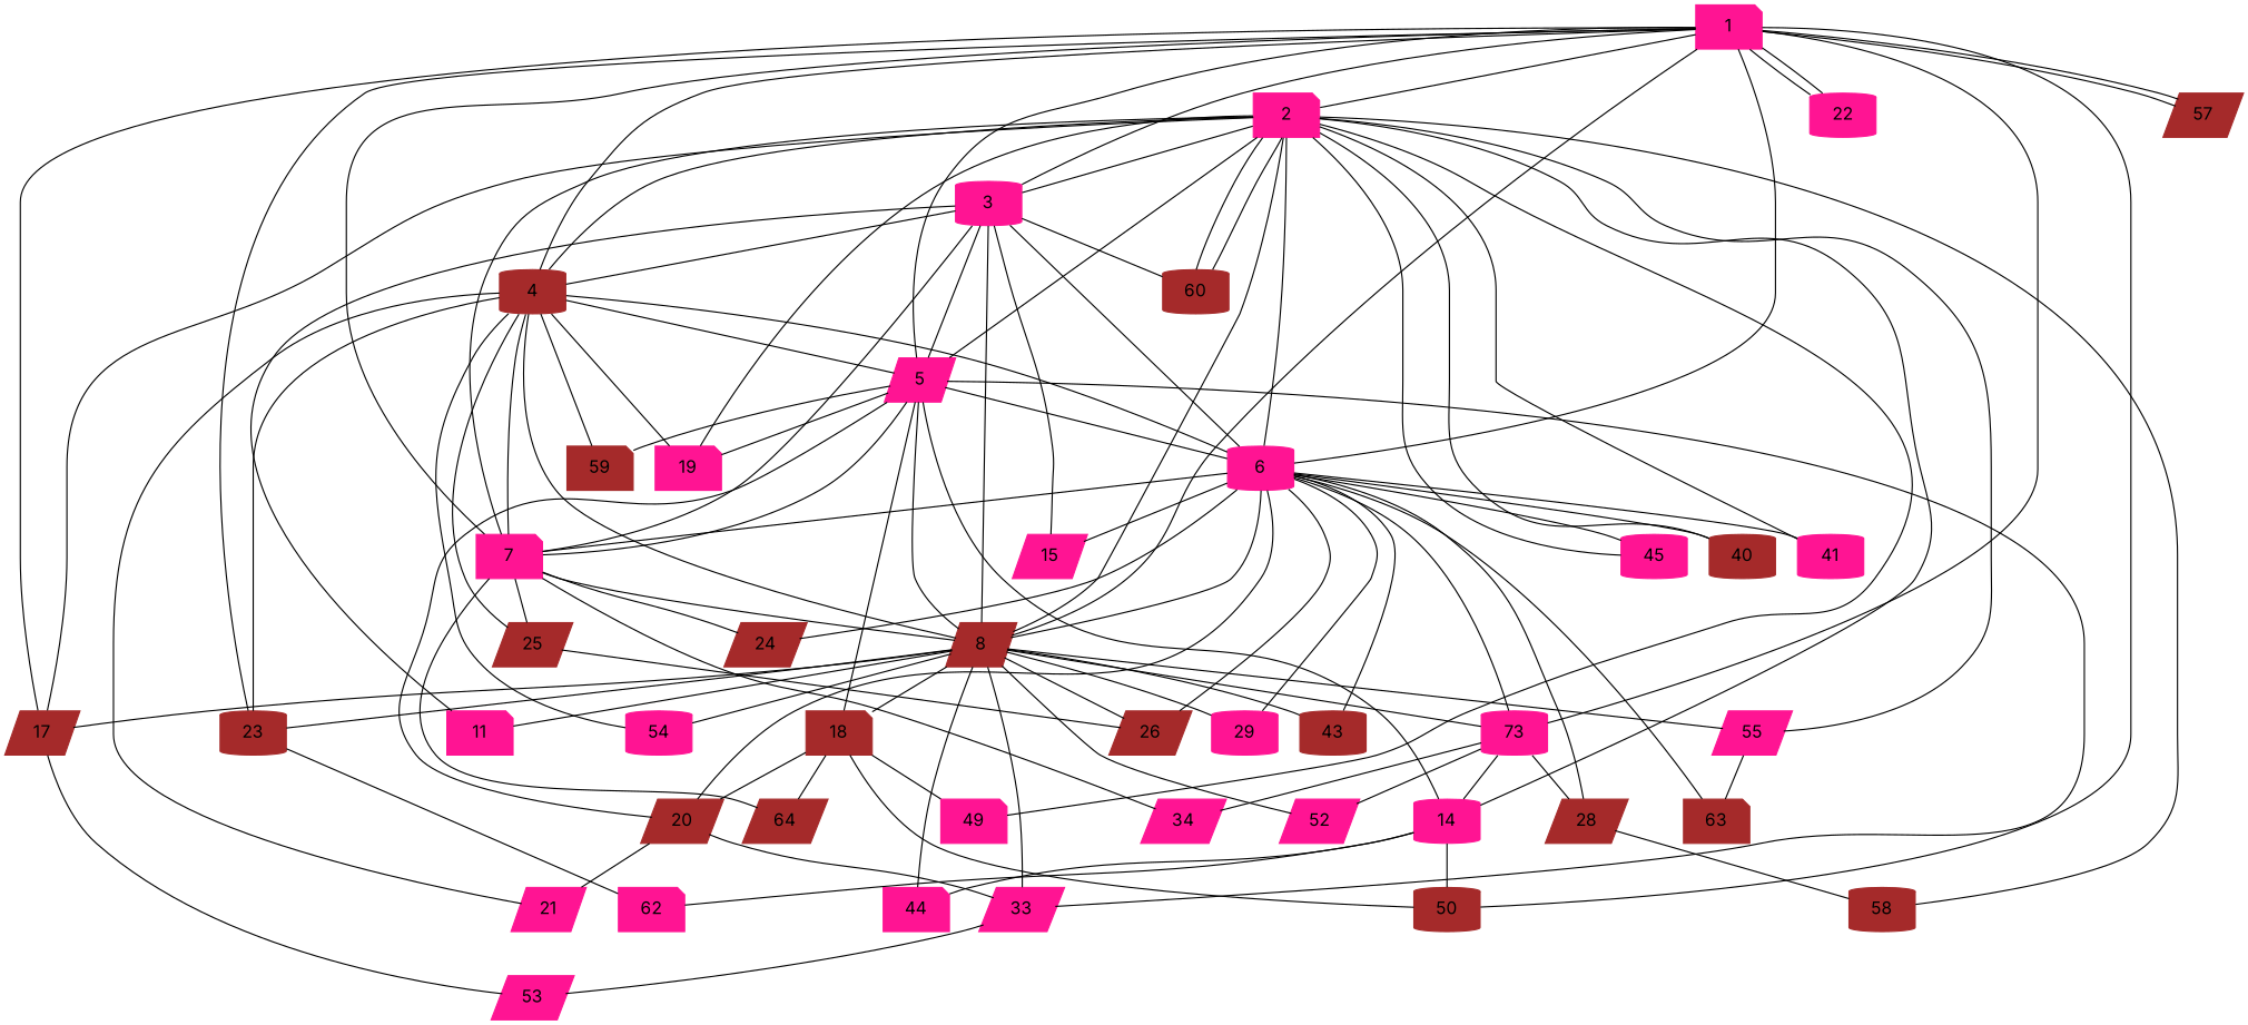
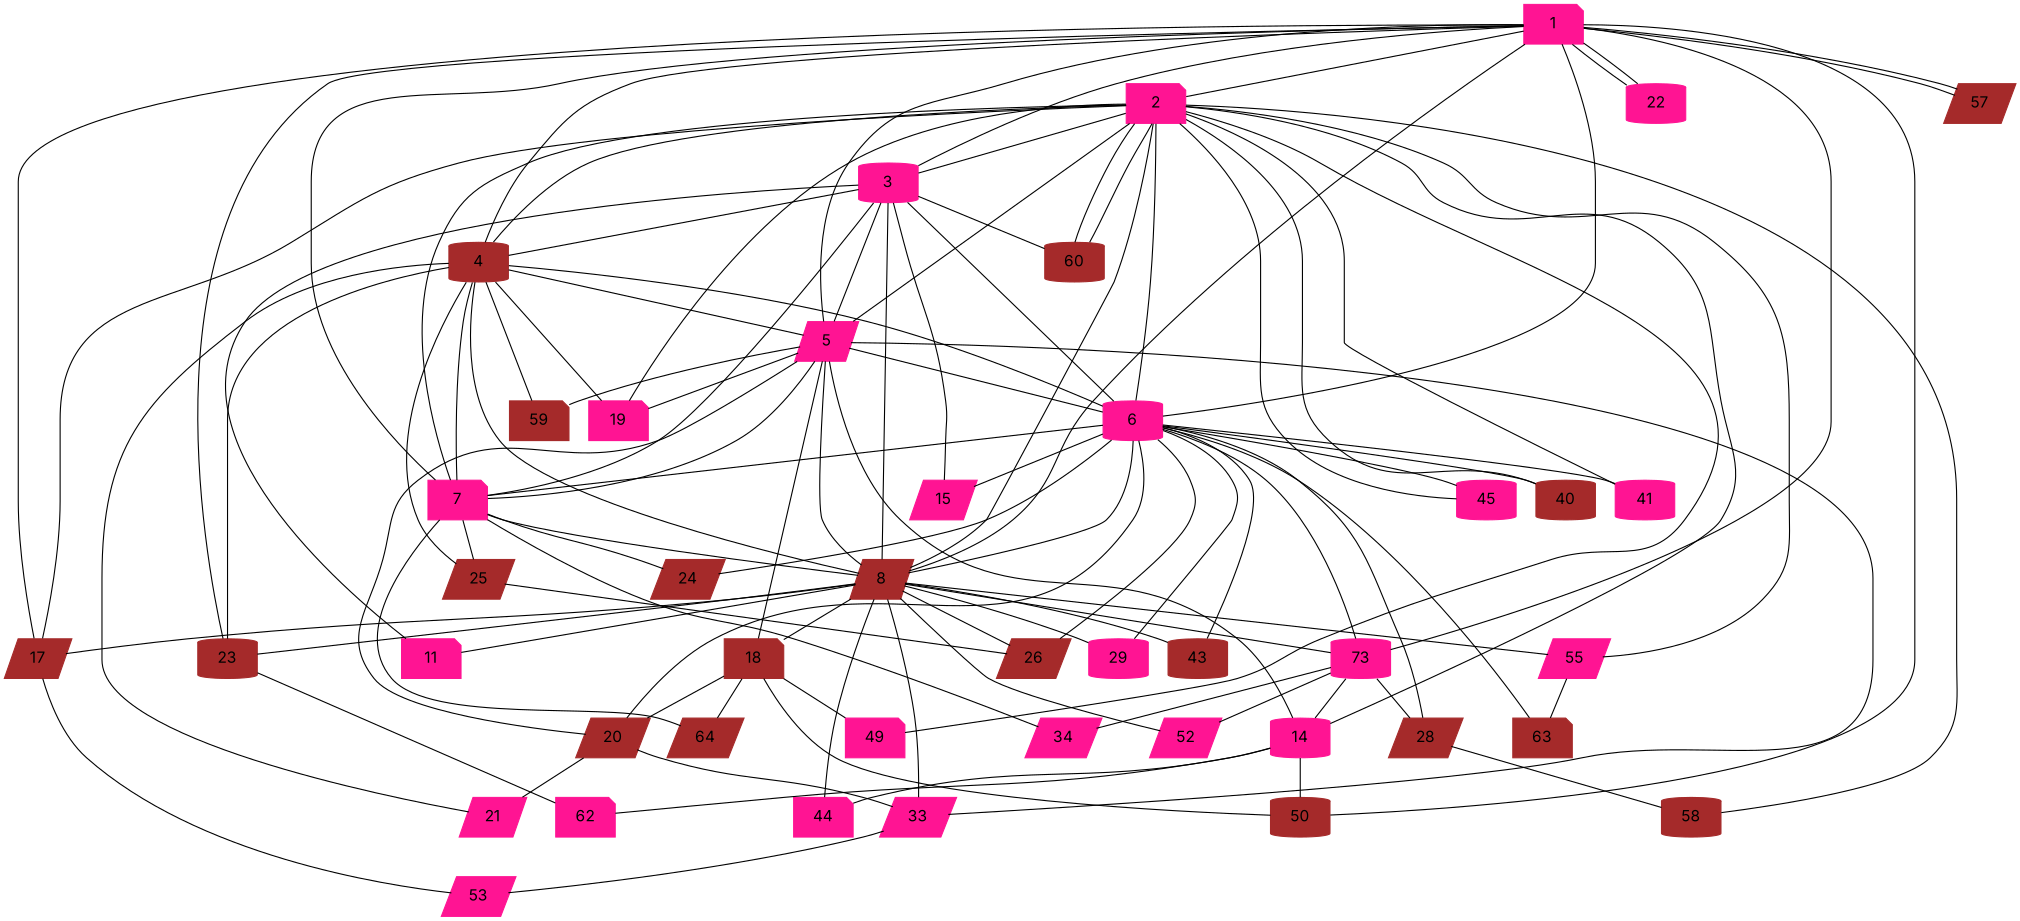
  graph {
    fontname=Inter
    node [color=deeppink fontname=Inter shape=parallelogram style=filled]
    edge [fontname=Inter]
    1 [shape=note super="+12"]
    2 [shape=note super="+27"]
    3 [shape=cylinder super="+16"]
    4 [color=brown shape=cylinder super="+39"]
    5 [super="+56"]
    6 [shape=cylinder super="+9"]
    7 [shape=note super="+32"]
    8 [color=brown super="+10"]
    n9 [label=73 shape=cylinder super="+30"]
    17 [color=brown]
    22 [shape=cylinder]
    23 [color=brown shape=cylinder super="+48"]
    50 [color=brown shape=cylinder super="+55"]
    57 [color=brown]
    14 [shape=cylinder super="+47"]
    19 [shape=note super="+37"]
    40 [color=brown shape=cylinder]
    41 [shape=cylinder]
    45 [shape=cylinder]
    49 [shape=note]
    n21 [label=55]
    58 [color=brown shape=cylinder]
    60 [color=brown shape=cylinder super="+61"]
    11 [shape=note]
    15
    21
    25 [color=brown super="+31"]
-   54 [shape=cylinder]
    59 [color=brown shape=note]
    18 [color=brown shape=note super="+35"]
    20 [color=brown super="+42"]
    33 [super="+38"]
    24 [color=brown]
    26 [color=brown super="+36"]
    28 [color=brown]
    29 [shape=cylinder]
    43 [color=brown shape=cylinder super="+46"]
    63 [color=brown shape=note]
    34
    64 [color=brown]
    44 [shape=note]
    52
    53
    62 [shape=note]
    1 -- 2 [weight=2]
    1 -- 3
    1 -- 4
    1 -- 5
    1 -- 6 [weight=2]
    1 -- 7
    1 -- 8 [weight=2]
    1 -- n9
    1 -- 17
    1 -- 22
    1 -- 22
    1 -- 23
    1 -- 50
    1 -- 57
    1 -- 57
    2 -- 3
    2 -- 4 [weight=2]
    2 -- 5
    2 -- 6 [weight=2]
    2 -- 7
    2 -- 8 [weight=2]
    2 -- 17
    2 -- 14
    2 -- 19
    2 -- 40
    2 -- 41
    2 -- 45
    2 -- 49
    2 -- n21
    2 -- 58
    2 -- 60
    2 -- 60
    3 -- 4
    3 -- 5
    3 -- 6 [weight=2]
    3 -- 7 [weight=2]
    3 -- 8 [weight=3]
    3 -- 60
    3 -- 11
    3 -- 15
    4 -- 5
    4 -- 6 [weight=2]
    4 -- 7
    4 -- 8 [weight=2]
    4 -- 23
    4 -- 19
    4 -- 21
    4 -- 25 [weight=2]
-   4 -- 54
    4 -- 59
    5 -- 6 [weight=3]
    5 -- 7
    5 -- 8 [weight=2]
    5 -- 14
    5 -- 19
    5 -- 59
    5 -- 18
    5 -- 20
    5 -- 33
    6 -- 7 [weight=2]
    6 -- 8 [weight=4]
    6 -- n9
    6 -- 40
    6 -- 41
    6 -- 45
    6 -- 15
    6 -- 20
    6 -- 24
    6 -- 26
    6 -- 28
    6 -- 29
    6 -- 43
    6 -- 63
    7 -- 8 [weight=2]
    7 -- 25
    7 -- 24
    7 -- 34
    7 -- 64
    8 -- n9
    8 -- 17
    8 -- 23
    8 -- n21
    8 -- 11
-   8 -- 54
    8 -- 18 [weight=2]
    8 -- 33
    8 -- 26
    8 -- 29
    8 -- 43 [weight=2]
    8 -- 44
    8 -- 52
    n9 -- 14
    n9 -- 28
    n9 -- 34
    n9 -- 52
    17 -- 53
    23 -- 62
    14 -- 50
    14 -- 44
    14 -- 62
    n21 -- 63
    25 -- 26
    18 -- 50
    18 -- 49
    18 -- 20
    18 -- 64
    20 -- 21
    20 -- 33
    33 -- 53
    28 -- 58
  }
